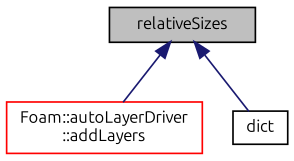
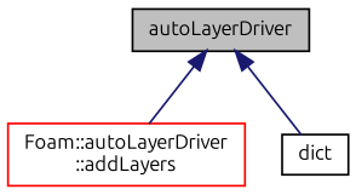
  digraph {
    fontname=Ubuntu
    rankdir=TB
    node [color=black fontname=Ubuntu fontsize=10 shape=record]
    edge [color=midnightblue dir=back fontname=Ubuntu fontsize=10 labelfontname=FreeSans labelfontsize=10 style=solid]
-   n1 [fillcolor=grey75 fontcolor=black height=0.2 label=relativeSizes style=filled width=0.4]
+   n1 [fillcolor=grey75 fontcolor=black height=0.2 label=autoLayerDriver style=filled width=0.4]
    n2 [color=red height=0.2 label="Foam::autoLayerDriver\l::addLayers" width=0.4]
    n3 [height=0.2 label=dict width=0.4]
    n1 -> n2
    n1 -> n3
  }
